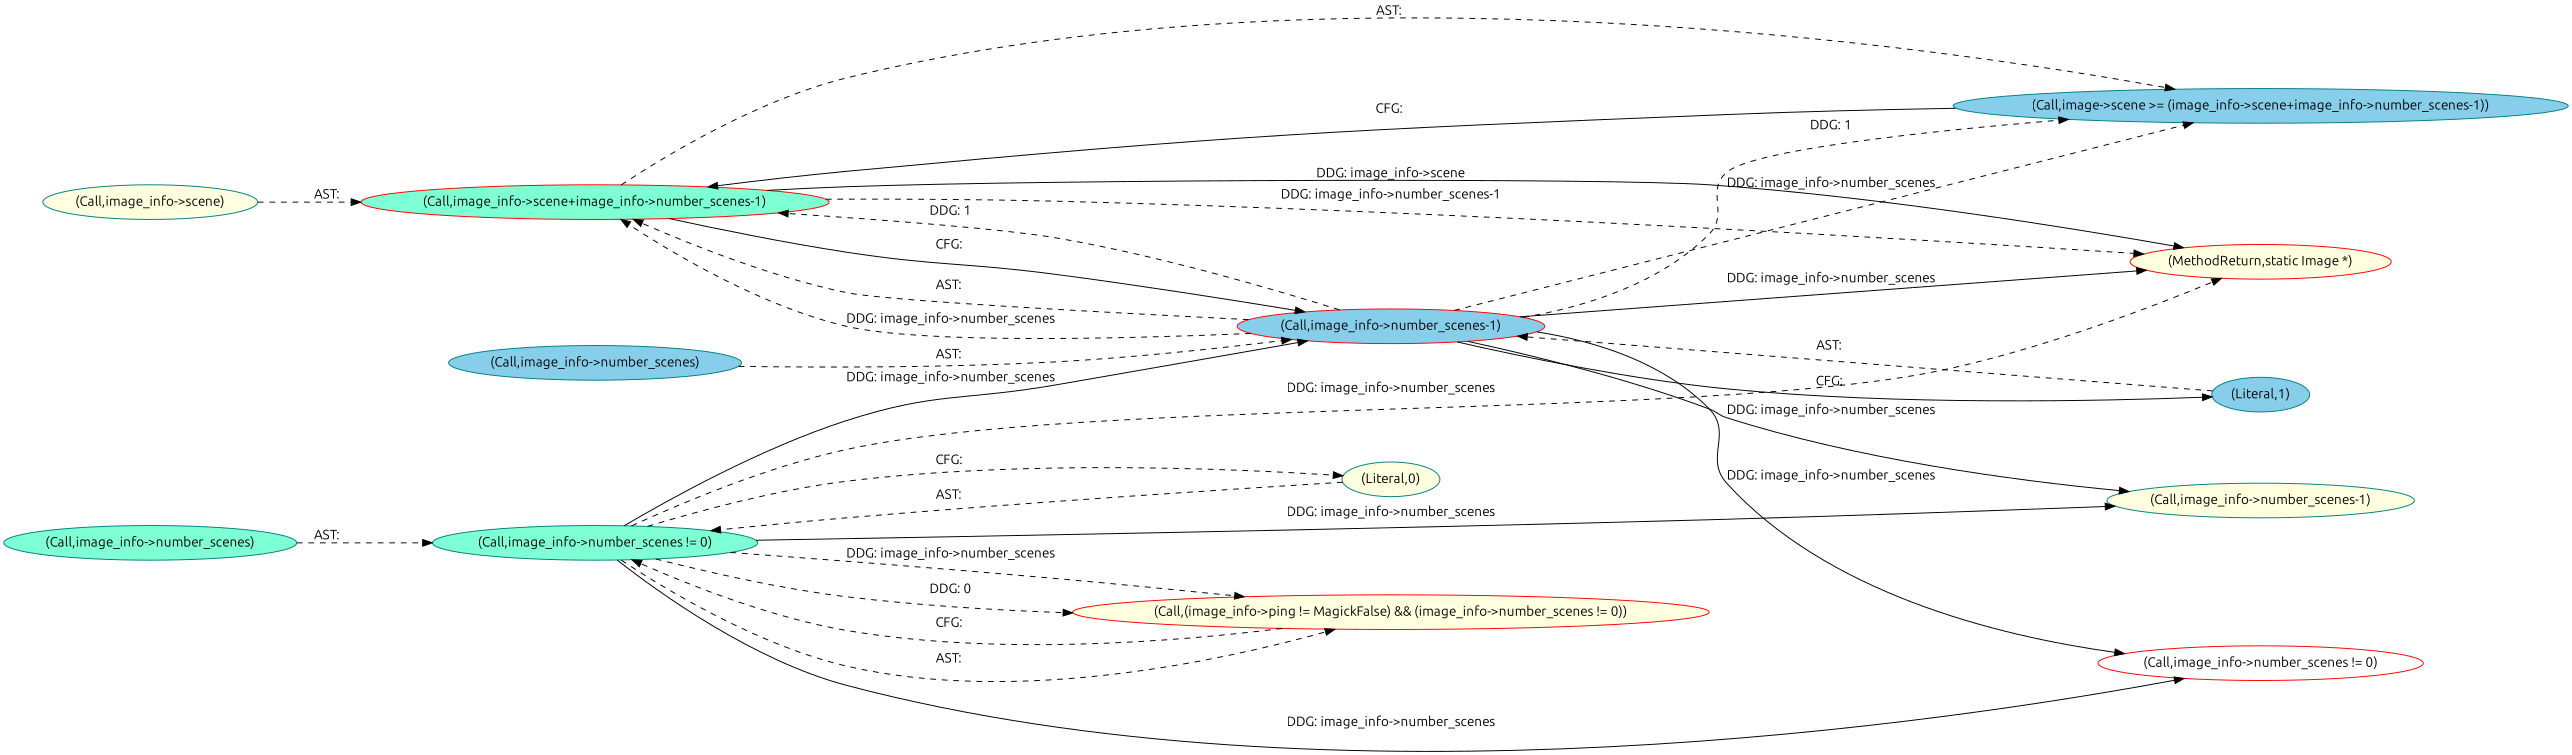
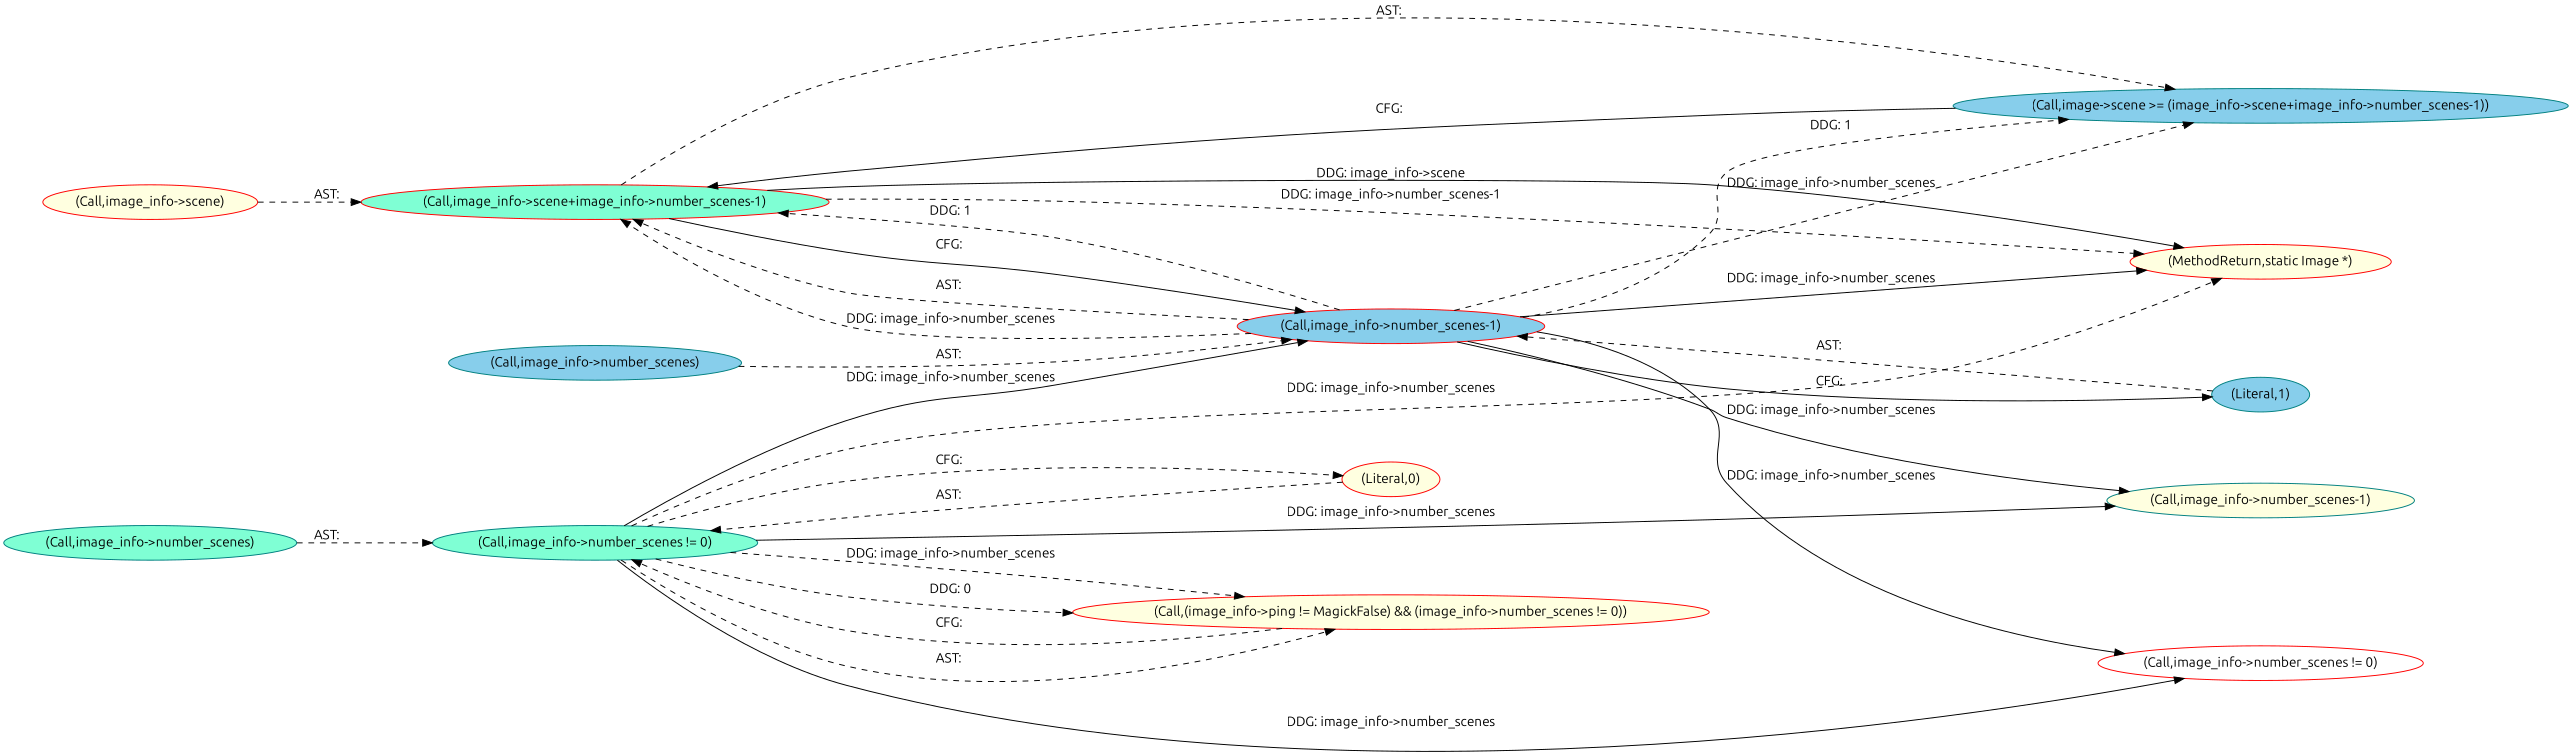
  digraph {
    fontname=Ubuntu
    rankdir=LR
    node [color=teal fillcolor=lightyellow fontname=Ubuntu style=filled]
    edge [fontname=Ubuntu style=dashed]
    n1 [color=red fillcolor=aquamarine label="(Call,image_info->scene+image_info->number_scenes-1)"]
    n2 [color=red fillcolor=skyblue label="(Call,image_info->number_scenes-1)"]
    n3 [color=red label="(MethodReturn,static Image *)"]
    n4 [fillcolor=skyblue label="(Call,image->scene >= (image_info->scene+image_info->number_scenes-1))"]
    n5 [fillcolor=skyblue label="(Literal,1)"]
    n6 [color=red fillcolor=white label="(Call,image_info->number_scenes != 0)"]
    n7 [label="(Call,image_info->number_scenes-1)"]
    n8 [fillcolor=aquamarine label="(Call,image_info->number_scenes != 0)"]
-   n9 [label="(Literal,0)"]
+   n9 [color=red label="(Literal,0)"]
    n10 [color=red label="(Call,(image_info->ping != MagickFalse) && (image_info->number_scenes != 0))"]
    n11 [fillcolor=aquamarine label="(Call,image_info->number_scenes)"]
-   n12 [label="(Call,image_info->scene)"]
+   n12 [color=red label="(Call,image_info->scene)"]
    n13 [fillcolor=skyblue label="(Call,image_info->number_scenes)"]
    n1 -> n2 [label="CFG: " style=solid]
    n1 -> n3 [label="DDG: image_info->number_scenes-1"]
    n1 -> n3 [label="DDG: image_info->scene" style=solid]
    n1 -> n4 [label="AST: "]
    n2 -> n1 [label="AST: "]
    n2 -> n1 [label="DDG: image_info->number_scenes"]
    n2 -> n1 [label="DDG: 1"]
    n2 -> n3 [label="DDG: image_info->number_scenes" style=solid]
    n2 -> n4 [label="DDG: image_info->number_scenes"]
    n2 -> n4 [label="DDG: 1"]
    n2 -> n5 [label="CFG: " style=solid]
    n2 -> n6 [label="DDG: image_info->number_scenes" style=solid]
    n2 -> n7 [label="DDG: image_info->number_scenes" style=solid]
    n4 -> n1 [label="CFG: " style=solid]
    n5 -> n2 [label="AST: "]
    n8 -> n2 [label="DDG: image_info->number_scenes" style=solid]
    n8 -> n3 [label="DDG: image_info->number_scenes"]
    n8 -> n6 [label="DDG: image_info->number_scenes" style=solid]
    n8 -> n7 [label="DDG: image_info->number_scenes" style=solid]
    n8 -> n9 [label="CFG: "]
    n8 -> n10 [label="AST: "]
    n8 -> n10 [label="DDG: image_info->number_scenes"]
    n8 -> n10 [label="DDG: 0"]
    n9 -> n8 [label="AST: "]
    n10 -> n8 [label="CFG: "]
    n11 -> n8 [label="AST: "]
    n12 -> n1 [label="AST: "]
    n13 -> n2 [label="AST: "]
  }
